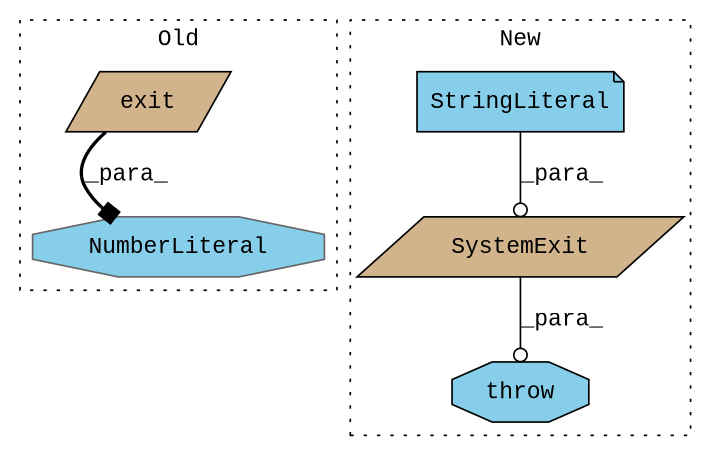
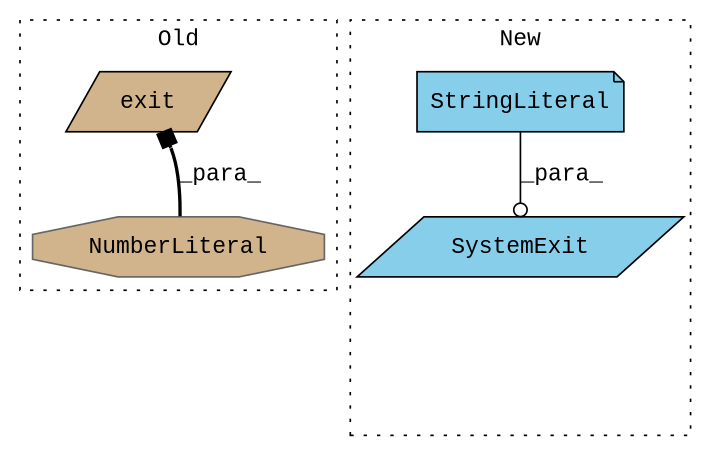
  digraph {
    fontname="Liberation Mono"
    node [a=32 color=black fillcolor=tan fontname="Liberation Mono" shape=parallelogram style=filled]
    edge [arrowhead=odot fontname="Liberation Mono" style=solid]
    n1 [l="5,1" label=exit s="973,979"]
-   n2 [a=34 color=gray40 fillcolor=skyblue l=1 label=NumberLiteral s=978 shape=octagon]
-   n3 [l="11,1" label=SystemExit s="382,430"]
-   n4 [a=53 fillcolor=skyblue l=6 label=throw s=376 shape=octagon]
+   n2 [a=34 color=gray40 l=1 label=NumberLiteral s=978 shape=octagon]
+   n3 [fillcolor=skyblue l="11,1" label=SystemExit s="382,430"]
    n5 [a=45 fillcolor=skyblue l=37 label=StringLiteral s=393 shape=note]
    subgraph cluster_1 {
      label=Old
      style=dotted
      n1
      n2
    }
    subgraph cluster_2 {
      label=New
      style=dotted
      n3
-     n4
      n5
    }
-   n1 -> n2 [arrowhead=box label=_para_ style=bold]
-   n3 -> n4 [label=_para_]
+   n2 -> n1 [arrowhead=box label=_para_ style=bold]
    n5 -> n3 [label=_para_]
  }
